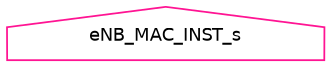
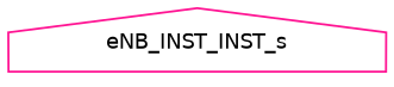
  digraph {
    rankdir=LR
-   n1 [color=deeppink fillcolor=white fontname=Helvetica fontsize=10 height=0.2 label=eNB_MAC_INST_s shape=house style=filled width=0.4]
+   n1 [color=deeppink fillcolor=white fontname=Helvetica fontsize=10 height=0.2 label=eNB_INST_INST_s shape=house style=filled width=0.4]
  }
